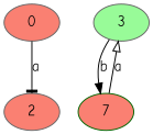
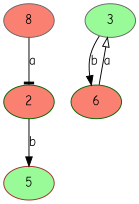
  strict digraph {
    fontname="Comic Neue"
    node [color=darkgreen fillcolor=salmon fontname="Comic Neue" style=filled]
    edge [arrowhead=normal fontname="Comic Neue"]
-   2 [color=gray40]
-   0 [color=gray40]
+   2
+   5 [color=brown fillcolor=palegreen]
+   0 [color=gray40 label=8]
    3 [color=gray40 fillcolor=palegreen]
-   6 [label=7]
+   6
+   2 -> 5 [label=b]
    0 -> 2 [arrowhead=tee label=a]
    3 -> 6 [label=b]
    6 -> 3 [arrowhead=onormal label=a]
  }
